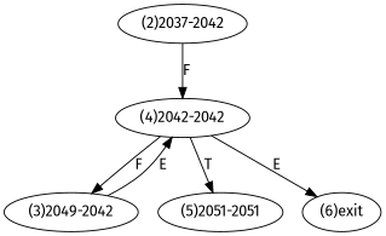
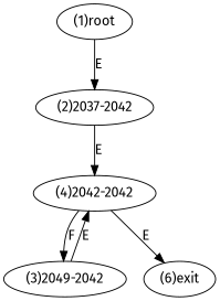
  digraph {
    fontname="Fira Sans"
    node [fontname="Fira Sans"]
    edge [fontname="Fira Sans"]
+   n1 [label="(1)root"]
    n2 [label="(2)2037-2042"]
    n3 [label="(4)2042-2042"]
    n4 [label="(3)2049-2042"]
-   n5 [label="(5)2051-2051"]
    n6 [label="(6)exit"]
-   n2 -> n3 [label=F]
+   n1 -> n2 [label=E]
+   n2 -> n3 [label=E]
    n3 -> n4 [label=F]
-   n3 -> n5 [label=T]
    n3 -> n6 [label=E]
    n4 -> n3 [label=E]
  }
